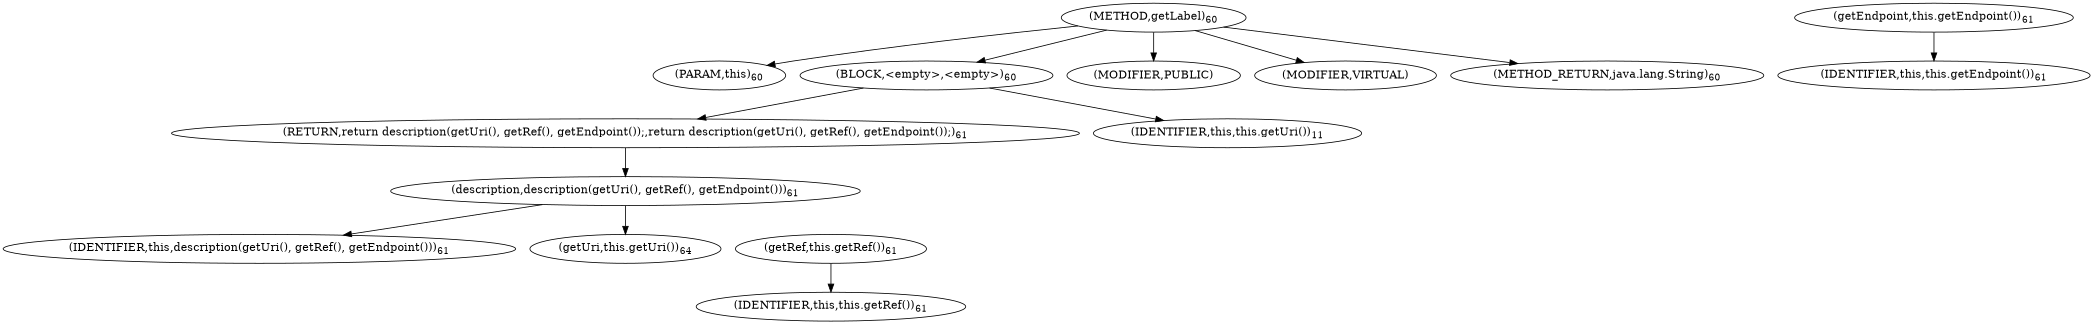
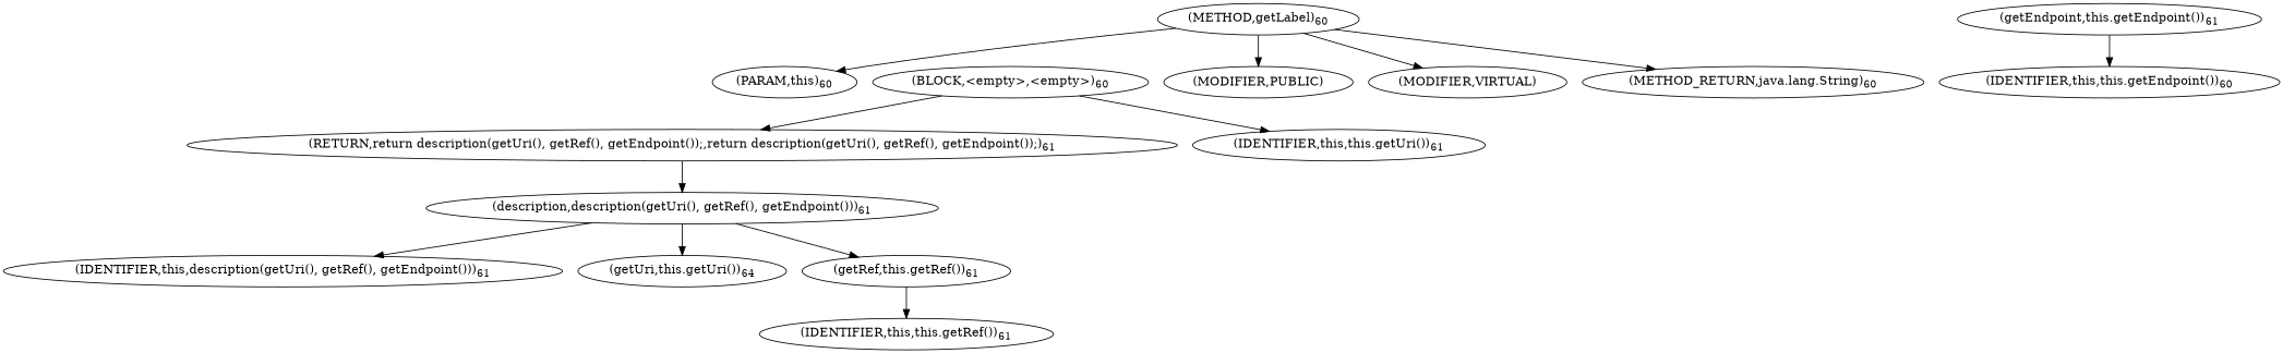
  digraph {
    n1 [label=<(METHOD,getLabel)<SUB>60</SUB>>]
    n2 [label=<(PARAM,this)<SUB>60</SUB>>]
    n3 [label=<(BLOCK,&lt;empty&gt;,&lt;empty&gt;)<SUB>60</SUB>>]
    n4 [label=<(MODIFIER,PUBLIC)>]
    n5 [label=<(MODIFIER,VIRTUAL)>]
    n6 [label=<(METHOD_RETURN,java.lang.String)<SUB>60</SUB>>]
    n7 [label=<(RETURN,return description(getUri(), getRef(), getEndpoint());,return description(getUri(), getRef(), getEndpoint());)<SUB>61</SUB>>]
-   n8 [label=<(IDENTIFIER,this,this.getUri())<SUB>11</SUB>>]
+   n8 [label=<(IDENTIFIER,this,this.getUri())<SUB>61</SUB>>]
    n9 [label=<(description,description(getUri(), getRef(), getEndpoint()))<SUB>61</SUB>>]
    n10 [label=<(IDENTIFIER,this,description(getUri(), getRef(), getEndpoint()))<SUB>61</SUB>>]
    n11 [label=<(getUri,this.getUri())<SUB>64</SUB>>]
    n12 [label=<(getRef,this.getRef())<SUB>61</SUB>>]
    n13 [label=<(IDENTIFIER,this,this.getRef())<SUB>61</SUB>>]
    n14 [label=<(getEndpoint,this.getEndpoint())<SUB>61</SUB>>]
-   n15 [label=<(IDENTIFIER,this,this.getEndpoint())<SUB>61</SUB>>]
+   n15 [label=<(IDENTIFIER,this,this.getEndpoint())<SUB>60</SUB>>]
    n1 -> n2
-   n1 -> n3
    n1 -> n4
    n1 -> n5
    n1 -> n6
    n3 -> n7
    n3 -> n8
    n7 -> n9
    n9 -> n10
    n9 -> n11
+   n9 -> n12
    n12 -> n13
    n14 -> n15
  }
